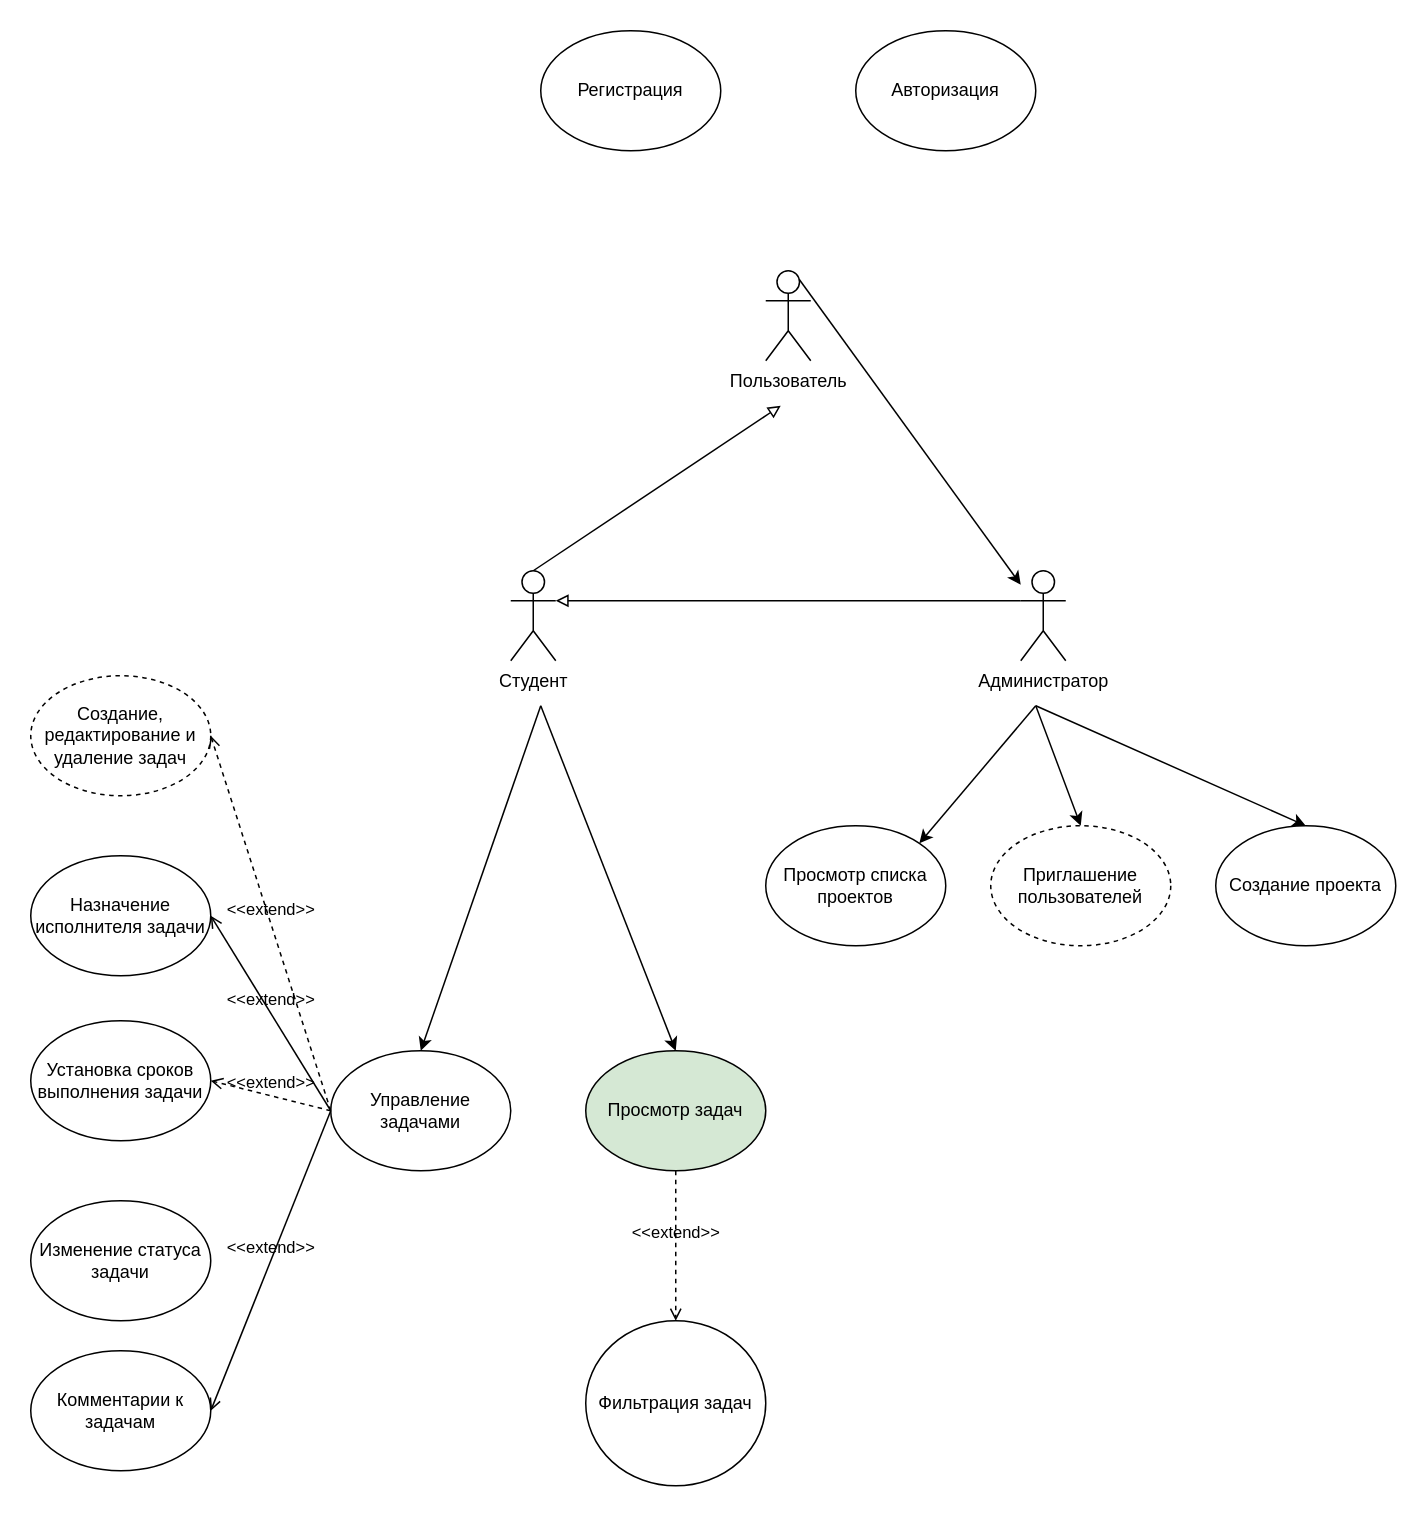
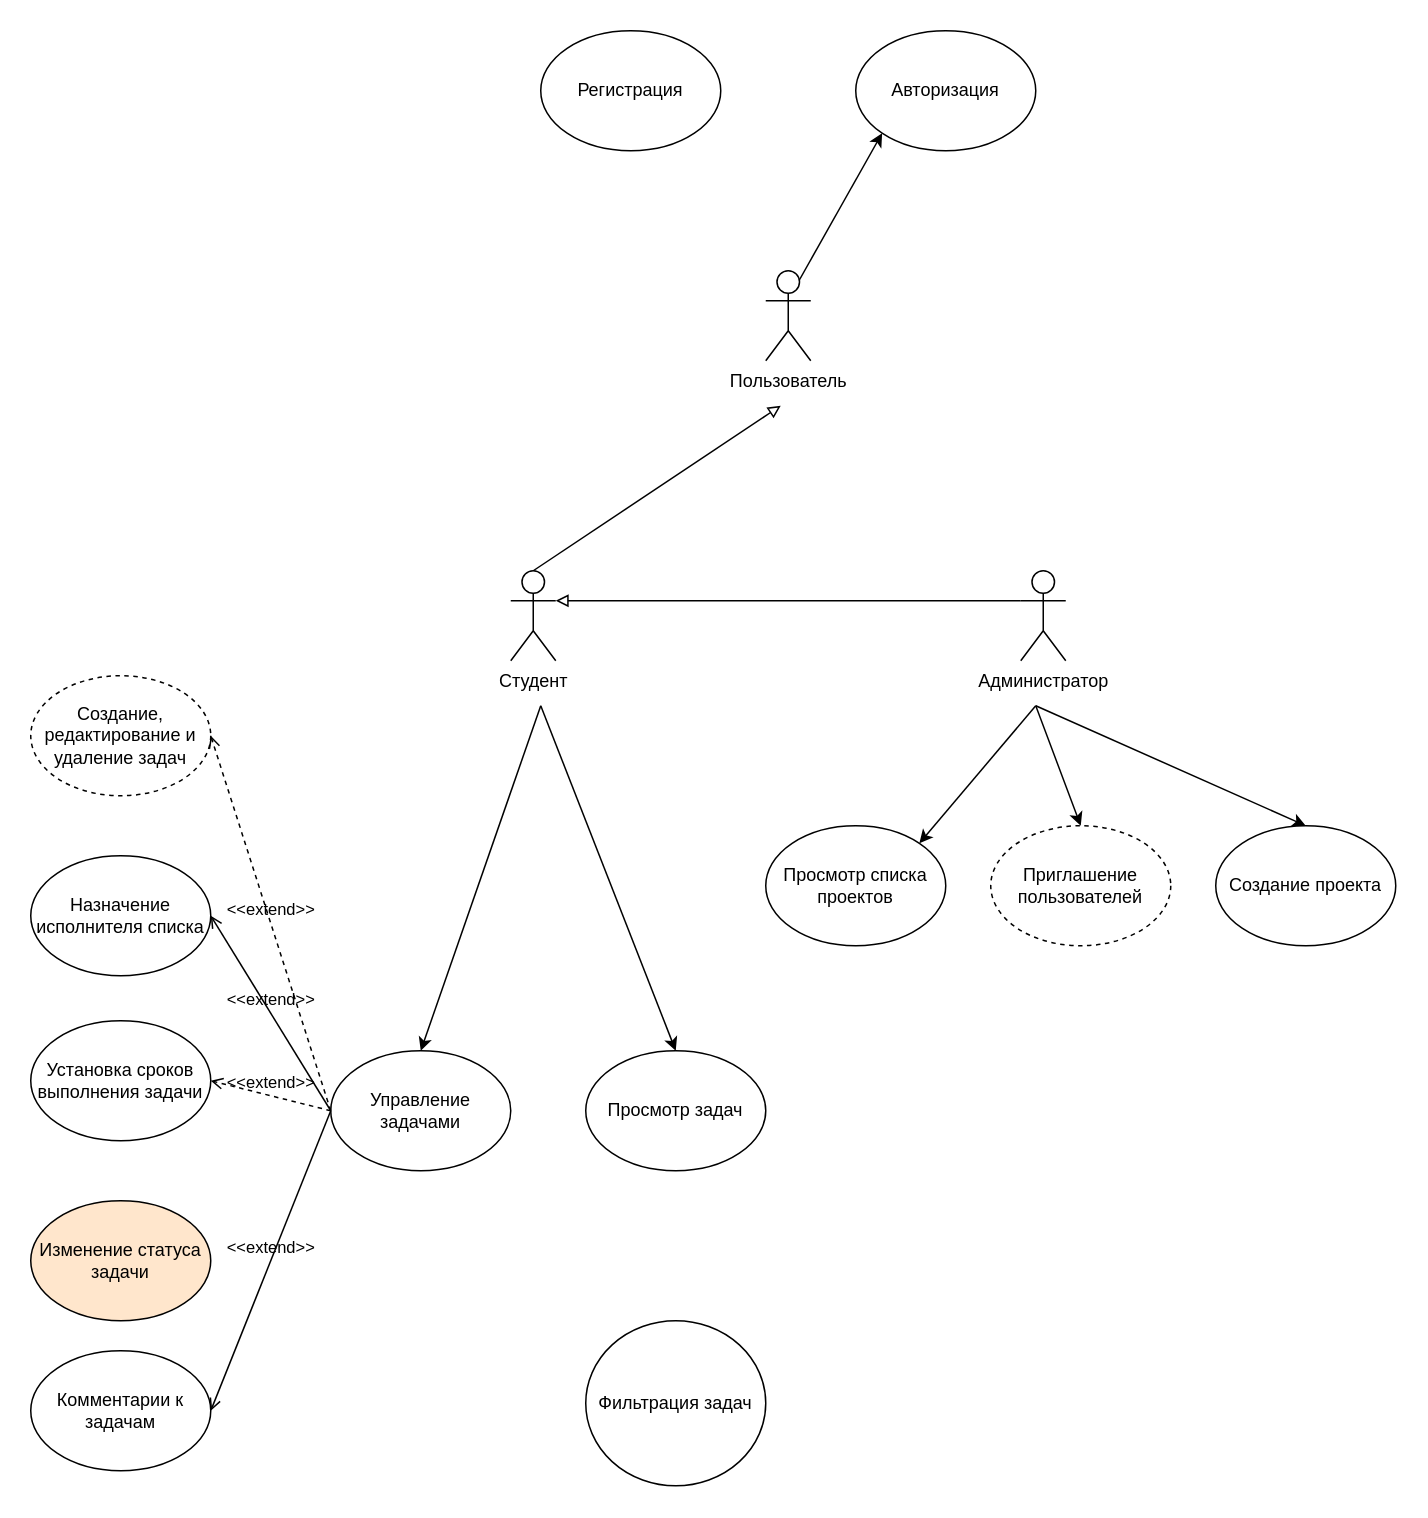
  <mxCell id="0" />
  <mxCell id="1" parent="0" />
  <mxCell id="2" value="Администратор" style="shape=umlActor;verticalLabelPosition=bottom;verticalAlign=top;html=1;outlineConnect=0;" vertex="1" parent="1"><mxGeometry x="680" y="380" width="30" height="60" as="geometry" /></mxCell>
  <mxCell id="3" value="Студент" style="shape=umlActor;verticalLabelPosition=bottom;verticalAlign=top;html=1;outlineConnect=0;" vertex="1" parent="1"><mxGeometry x="340" y="380" width="30" height="60" as="geometry" /></mxCell>
  <mxCell id="4" value="Пользователь" style="shape=umlActor;verticalLabelPosition=bottom;verticalAlign=top;html=1;outlineConnect=0;" vertex="1" parent="1"><mxGeometry x="510" y="180" width="30" height="60" as="geometry" /></mxCell>
  <mxCell id="5" value="Регистрация" style="ellipse;whiteSpace=wrap;html=1;" vertex="1" parent="1"><mxGeometry x="360" y="20" width="120" height="80" as="geometry" /></mxCell>
  <mxCell id="6" value="Авторизация" style="ellipse;whiteSpace=wrap;html=1;" vertex="1" parent="1"><mxGeometry x="570" y="20" width="120" height="80" as="geometry" /></mxCell>
- <mxCell id="7" value="" style="endArrow=classic;html=1;rounded=0;exitX=0.75;exitY=0.1;exitDx=0;exitDy=0;exitPerimeter=0;" edge="1" parent="1" source="4" target="2"><mxGeometry width="50" height="50" relative="1" as="geometry"><mxPoint x="605.57" y="217.72" as="sourcePoint" /><mxPoint x="549.57" y="119.72" as="targetPoint" /></mxGeometry></mxCell>
+ <mxCell id="7" value="" style="endArrow=classic;html=1;rounded=0;entryX=0;entryY=1;entryDx=0;entryDy=0;exitX=0.75;exitY=0.1;exitDx=0;exitDy=0;exitPerimeter=0;" edge="1" parent="1" source="4" target="6"><mxGeometry width="50" height="50" relative="1" as="geometry"><mxPoint x="605.57" y="217.72" as="sourcePoint" /><mxPoint x="549.57" y="119.72" as="targetPoint" /></mxGeometry></mxCell>
  <mxCell id="8" value="" style="endArrow=block;html=1;rounded=0;endFill=0;exitX=0.5;exitY=0;exitDx=0;exitDy=0;exitPerimeter=0;" edge="1" parent="1" source="3"><mxGeometry width="50" height="50" relative="1" as="geometry"><mxPoint x="360" y="380" as="sourcePoint" /><mxPoint x="520" y="270" as="targetPoint" /></mxGeometry></mxCell>
  <mxCell id="9" value="" style="endArrow=block;html=1;rounded=0;endFill=0;exitX=0;exitY=0.333;exitDx=0;exitDy=0;exitPerimeter=0;entryX=1;entryY=0.333;entryDx=0;entryDy=0;entryPerimeter=0;" edge="1" parent="1" source="2" target="3"><mxGeometry width="50" height="50" relative="1" as="geometry"><mxPoint x="635" y="465" as="sourcePoint" /><mxPoint x="480" y="355" as="targetPoint" /></mxGeometry></mxCell>
  <mxCell id="10" value="Создание проекта" style="ellipse;whiteSpace=wrap;html=1;" vertex="1" parent="1"><mxGeometry x="810" y="550" width="120" height="80" as="geometry" /></mxCell>
  <mxCell id="11" value="Приглашение пользователей" style="ellipse;whiteSpace=wrap;html=1;dashed=1;" vertex="1" parent="1"><mxGeometry x="660" y="550" width="120" height="80" as="geometry" /></mxCell>
  <mxCell id="12" value="Просмотр списка проектов" style="ellipse;whiteSpace=wrap;html=1;" vertex="1" parent="1"><mxGeometry x="510" y="550" width="120" height="80" as="geometry" /></mxCell>
  <mxCell id="13" value="" style="endArrow=classic;html=1;rounded=0;entryX=1;entryY=0;entryDx=0;entryDy=0;" edge="1" parent="1" target="12"><mxGeometry width="50" height="50" relative="1" as="geometry"><mxPoint x="690" y="470" as="sourcePoint" /><mxPoint x="615.5" y="429.72" as="targetPoint" /></mxGeometry></mxCell>
  <mxCell id="14" value="" style="endArrow=classic;html=1;rounded=0;entryX=0.5;entryY=0;entryDx=0;entryDy=0;" edge="1" parent="1" target="11"><mxGeometry width="50" height="50" relative="1" as="geometry"><mxPoint x="690" y="470" as="sourcePoint" /><mxPoint x="655.79" y="562" as="targetPoint" /></mxGeometry></mxCell>
  <mxCell id="15" value="" style="endArrow=classic;html=1;rounded=0;entryX=0.5;entryY=0;entryDx=0;entryDy=0;" edge="1" parent="1" target="10"><mxGeometry width="50" height="50" relative="1" as="geometry"><mxPoint x="690" y="470" as="sourcePoint" /><mxPoint x="790" y="550" as="targetPoint" /></mxGeometry></mxCell>
  <mxCell id="16" value="Создание, редактирование и удаление задач" style="ellipse;whiteSpace=wrap;html=1;dashed=1;" vertex="1" parent="1"><mxGeometry x="20" y="450" width="120" height="80" as="geometry" /></mxCell>
- <mxCell id="17" value="Назначение исполнителя задачи" style="ellipse;whiteSpace=wrap;html=1;" vertex="1" parent="1"><mxGeometry x="20" y="570" width="120" height="80" as="geometry" /></mxCell>
+ <mxCell id="17" value="Назначение исполнителя списка" style="ellipse;whiteSpace=wrap;html=1;" vertex="1" parent="1"><mxGeometry x="20" y="570" width="120" height="80" as="geometry" /></mxCell>
  <mxCell id="18" value="Установка сроков выполнения задачи" style="ellipse;whiteSpace=wrap;html=1;" vertex="1" parent="1"><mxGeometry x="20" y="680" width="120" height="80" as="geometry" /></mxCell>
- <mxCell id="19" value="Изменение статуса задачи" style="ellipse;whiteSpace=wrap;html=1;" vertex="1" parent="1"><mxGeometry x="20" y="800" width="120" height="80" as="geometry" /></mxCell>
+ <mxCell id="19" value="Изменение статуса задачи" style="ellipse;whiteSpace=wrap;html=1;fillColor=#ffe6cc;" vertex="1" parent="1"><mxGeometry x="20" y="800" width="120" height="80" as="geometry" /></mxCell>
  <mxCell id="20" value="Комментарии к задачам" style="ellipse;whiteSpace=wrap;html=1;" vertex="1" parent="1"><mxGeometry x="20" y="900" width="120" height="80" as="geometry" /></mxCell>
  <mxCell id="21" value="Управление задачами" style="ellipse;whiteSpace=wrap;html=1;" vertex="1" parent="1"><mxGeometry x="220" y="700" width="120" height="80" as="geometry" /></mxCell>
  <mxCell id="22" value="&amp;lt;&amp;lt;extend&amp;gt;&amp;gt;" style="html=1;verticalAlign=bottom;labelBackgroundColor=none;endArrow=open;endFill=0;dashed=1;rounded=0;entryX=1;entryY=0.5;entryDx=0;entryDy=0;exitX=0;exitY=0.5;exitDx=0;exitDy=0;" edge="1" parent="1" source="21" target="16"><mxGeometry width="160" relative="1" as="geometry"><mxPoint x="460" y="710" as="sourcePoint" /><mxPoint x="620" y="710" as="targetPoint" /></mxGeometry></mxCell>
  <mxCell id="23" value="&amp;lt;&amp;lt;extend&amp;gt;&amp;gt;" style="html=1;verticalAlign=bottom;labelBackgroundColor=none;endArrow=open;endFill=0;dashed=0;rounded=0;entryX=1;entryY=0.5;entryDx=0;entryDy=0;exitX=0;exitY=0.5;exitDx=0;exitDy=0;" edge="1" parent="1" source="21" target="17"><mxGeometry width="160" relative="1" as="geometry"><mxPoint x="230" y="865" as="sourcePoint" /><mxPoint x="150" y="615" as="targetPoint" /></mxGeometry></mxCell>
  <mxCell id="24" value="&amp;lt;&amp;lt;extend&amp;gt;&amp;gt;" style="html=1;verticalAlign=bottom;labelBackgroundColor=none;endArrow=open;endFill=0;dashed=1;rounded=0;entryX=1;entryY=0.5;entryDx=0;entryDy=0;exitX=0;exitY=0.5;exitDx=0;exitDy=0;" edge="1" parent="1" source="21" target="18"><mxGeometry width="160" relative="1" as="geometry"><mxPoint x="240" y="840" as="sourcePoint" /><mxPoint x="160" y="710" as="targetPoint" /></mxGeometry></mxCell>
  <mxCell id="25" value="&amp;lt;&amp;lt;extend&amp;gt;&amp;gt;" style="html=1;verticalAlign=bottom;labelBackgroundColor=none;endArrow=open;endFill=0;dashed=0;rounded=0;entryX=1;entryY=0.5;entryDx=0;entryDy=0;exitX=0;exitY=0.5;exitDx=0;exitDy=0;" edge="1" parent="1" source="21" target="20"><mxGeometry width="160" relative="1" as="geometry"><mxPoint x="230" y="830" as="sourcePoint" /><mxPoint x="150" y="930" as="targetPoint" /></mxGeometry></mxCell>
  <mxCell id="26" value="" style="endArrow=classic;html=1;rounded=0;entryX=0.5;entryY=0;entryDx=0;entryDy=0;" edge="1" parent="1" target="21"><mxGeometry width="50" height="50" relative="1" as="geometry"><mxPoint x="360" y="470" as="sourcePoint" /><mxPoint x="269.57" y="642" as="targetPoint" /></mxGeometry></mxCell>
- <mxCell id="27" value="Просмотр задач" style="ellipse;whiteSpace=wrap;html=1;fillColor=#d5e8d4;" vertex="1" parent="1"><mxGeometry x="390" y="700" width="120" height="80" as="geometry" /></mxCell>
+ <mxCell id="27" value="Просмотр задач" style="ellipse;whiteSpace=wrap;html=1;" vertex="1" parent="1"><mxGeometry x="390" y="700" width="120" height="80" as="geometry" /></mxCell>
  <mxCell id="28" value="" style="endArrow=classic;html=1;rounded=0;entryX=0.5;entryY=0;entryDx=0;entryDy=0;" edge="1" parent="1" target="27"><mxGeometry width="50" height="50" relative="1" as="geometry"><mxPoint x="360" y="470" as="sourcePoint" /><mxPoint x="340" y="705" as="targetPoint" /></mxGeometry></mxCell>
  <mxCell id="29" value="Фильтрация задач" style="ellipse;whiteSpace=wrap;html=1;" vertex="1" parent="1"><mxGeometry x="390" y="880" width="120" height="110" as="geometry" /></mxCell>
- <mxCell id="30" value="&amp;lt;&amp;lt;extend&amp;gt;&amp;gt;" style="html=1;verticalAlign=bottom;labelBackgroundColor=none;endArrow=open;endFill=0;dashed=1;rounded=0;entryX=0.5;entryY=0;entryDx=0;entryDy=0;exitX=0.5;exitY=1;exitDx=0;exitDy=0;" edge="1" parent="1" source="27" target="29"><mxGeometry width="160" relative="1" as="geometry"><mxPoint x="395" y="790" as="sourcePoint" /><mxPoint x="315" y="990" as="targetPoint" /></mxGeometry></mxCell>
